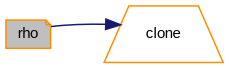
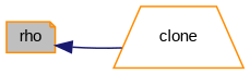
  digraph {
    rankdir=LR
    fontname="Liberation Sans"
    node [color=darkorange fontname="Liberation Sans" fontsize=10]
    n1 [fillcolor=grey75 fontcolor=black height=0.2 label=rho shape=note style=filled width=0.4]
    n2 [height=0.2 label=clone shape=trapezium width=0.4]
-   n2 -> n1 [color=midnightblue dir=back fontname="Liberation Sans" fontsize=10 labelfontname=Helvetica labelfontsize=10 style=solid]
+   n1 -> n2 [color=midnightblue dir=back fontname="Liberation Sans" fontsize=10 labelfontname=Helvetica labelfontsize=10 style=solid]
  }
